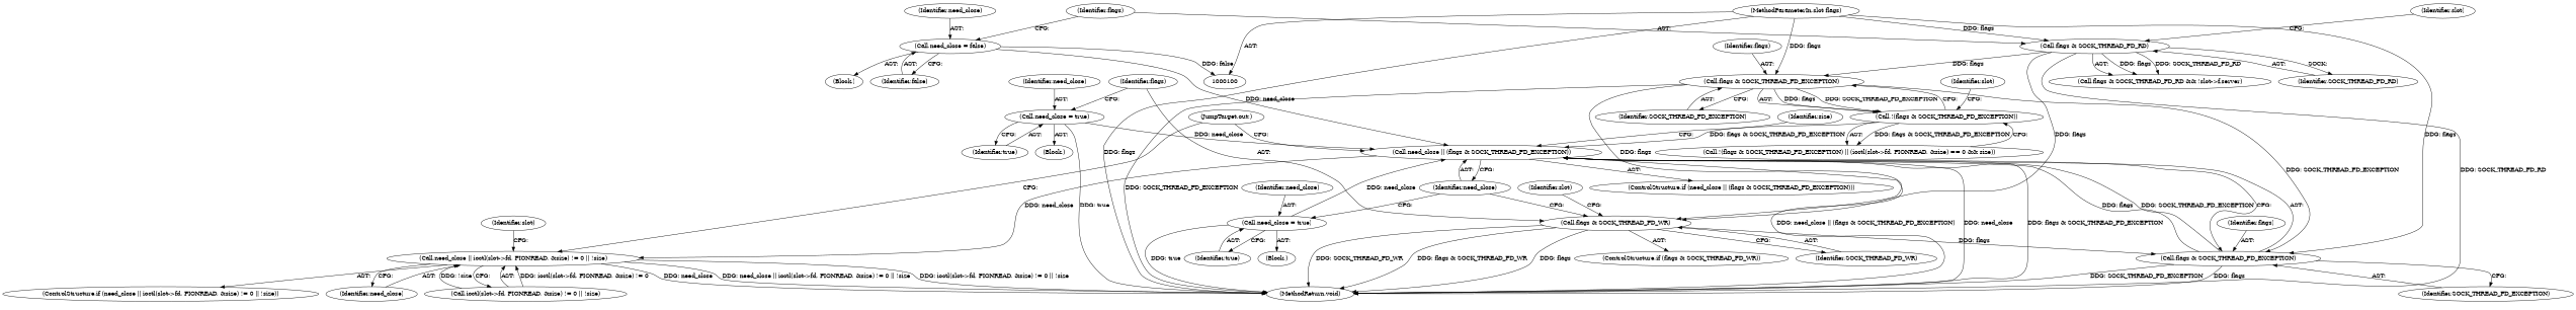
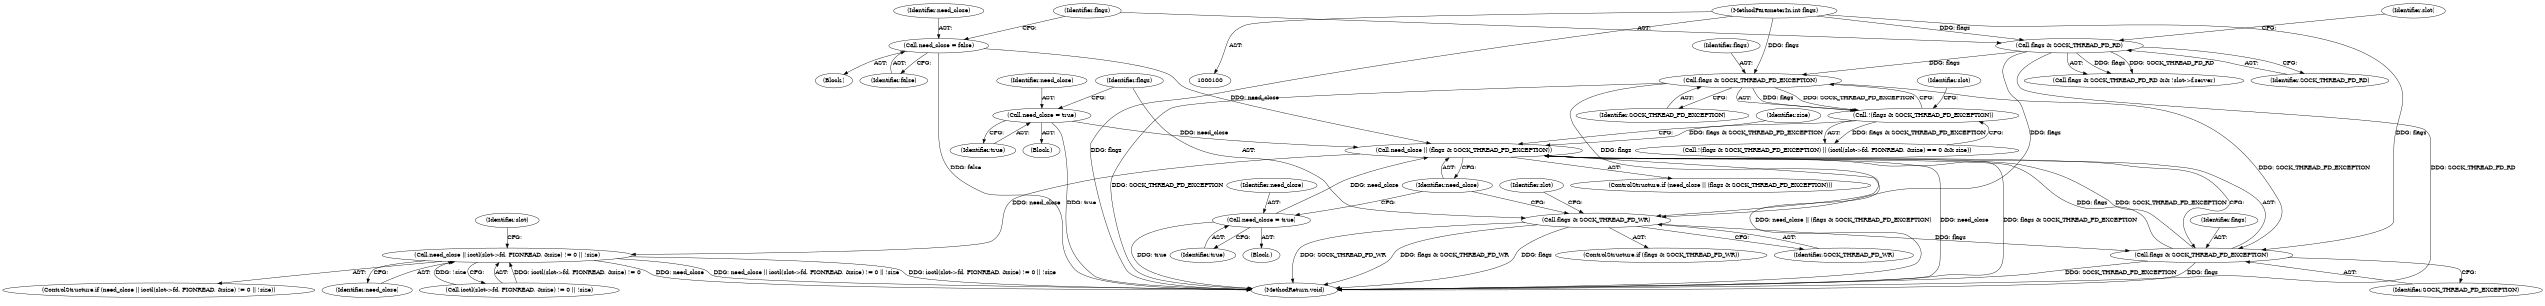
  digraph {
    n1 [label="(Call,need_close || (flags & SOCK_THREAD_FD_EXCEPTION))"]
    n2 [label="(Call,flags & SOCK_THREAD_FD_EXCEPTION)"]
    n3 [label="(Call,need_close || ioctl(slot->fd, FIONREAD, &size) != 0 || !size)"]
    n4 [label="(MethodReturn,void)"]
    n5 [label="(ControlStructure,if (need_close || (flags & SOCK_THREAD_FD_EXCEPTION)))"]
    n6 [label="(Identifier,need_close)"]
    n7 [label="(Identifier,SOCK_THREAD_FD_EXCEPTION)"]
    n8 [label="(ControlStructure,if (need_close || ioctl(slot->fd, FIONREAD, &size) != 0 || !size))"]
    n9 [label="(Call,ioctl(slot->fd, FIONREAD, &size) != 0 || !size)"]
    n10 [label="(Identifier,need_close)"]
    n11 [label="(Call,need_close = true)"]
    n12 [label="(Call,flags & SOCK_THREAD_FD_WR)"]
    n13 [label="(Identifier,true)"]
    n14 [label="(Block,)"]
    n15 [label="(Call,need_close = false)"]
    n16 [label="(Block,)"]
    n17 [label="(Identifier,false)"]
    n18 [label="(Call,need_close = true)"]
    n19 [label="(Identifier,true)"]
    n20 [label="(Block,)"]
    n21 [label="(Identifier,SOCK_THREAD_FD_WR)"]
    n22 [label="(ControlStructure,if (flags & SOCK_THREAD_FD_WR))"]
    n23 [label="(Call,flags & SOCK_THREAD_FD_EXCEPTION)"]
    n24 [label="(Call,!(flags & SOCK_THREAD_FD_EXCEPTION))"]
    n25 [label="(Identifier,SOCK_THREAD_FD_EXCEPTION)"]
    n26 [label="(Call,!(flags & SOCK_THREAD_FD_EXCEPTION) || (ioctl(slot->fd, FIONREAD, &size) == 0 && size))"]
    n27 [label="(Call,flags & SOCK_THREAD_FD_RD)"]
    n28 [label="(Call,flags & SOCK_THREAD_FD_RD && !slot->f.server)"]
    n29 [label="(Identifier,SOCK_THREAD_FD_RD)"]
-   n30 [label="(MethodParameterIn,slot flags)"]
+   n30 [label="(MethodParameterIn,int flags)"]
    1000100
-   n32 [label="(JumpTarget,out:)"]
    n33 [label="(Identifier,need_close)"]
    n34 [label="(Identifier,size)"]
    n35 [label="(Identifier,need_close)"]
    n36 [label="(Identifier,flags)"]
    n37 [label="(Identifier,flags)"]
    n38 [label="(Identifier,need_close)"]
    n39 [label="(Identifier,slot)"]
    n40 [label="(Identifier,flags)"]
    n41 [label="(Identifier,slot)"]
    n42 [label="(Identifier,slot)"]
    n43 [label="(Identifier,slot)"]
    n44 [label="(Identifier,flags)"]
    n1 -> n2 [label="CFG: "]
    n1 -> n3 [label="DDG: need_close"]
    n1 -> n4 [label="DDG: need_close"]
    n1 -> n4 [label="DDG: flags & SOCK_THREAD_FD_EXCEPTION"]
    n1 -> n4 [label="DDG: need_close || (flags & SOCK_THREAD_FD_EXCEPTION)"]
    n1 -> n5 [label="AST: "]
    n1 -> n6 [label="CFG: "]
    n2 -> n1 [label="AST: "]
    n2 -> n1 [label="DDG: flags"]
    n2 -> n1 [label="DDG: SOCK_THREAD_FD_EXCEPTION"]
    n2 -> n4 [label="DDG: SOCK_THREAD_FD_EXCEPTION"]
    n2 -> n4 [label="DDG: flags"]
    n2 -> n7 [label="CFG: "]
    n3 -> n4 [label="DDG: need_close"]
    n3 -> n4 [label="DDG: need_close || ioctl(slot->fd, FIONREAD, &size) != 0 || !size"]
    n3 -> n4 [label="DDG: ioctl(slot->fd, FIONREAD, &size) != 0 || !size"]
    n3 -> n8 [label="AST: "]
    n3 -> n9 [label="CFG: "]
    n3 -> n10 [label="CFG: "]
    n6 -> n1 [label="AST: "]
    n6 -> n11 [label="CFG: "]
    n6 -> n12 [label="CFG: "]
    n7 -> n2 [label="AST: "]
    n9 -> n3 [label="AST: "]
    n9 -> n3 [label="DDG: ioctl(slot->fd, FIONREAD, &size) != 0"]
    n9 -> n3 [label="DDG: !size"]
    n10 -> n3 [label="AST: "]
    n11 -> n1 [label="DDG: need_close"]
    n11 -> n4 [label="DDG: true"]
    n11 -> n13 [label="CFG: "]
    n11 -> n14 [label="AST: "]
    n12 -> n2 [label="DDG: flags"]
    n12 -> n4 [label="DDG: SOCK_THREAD_FD_WR"]
    n12 -> n4 [label="DDG: flags & SOCK_THREAD_FD_WR"]
    n12 -> n4 [label="DDG: flags"]
    n12 -> n21 [label="CFG: "]
    n12 -> n22 [label="AST: "]
    n13 -> n11 [label="AST: "]
    n15 -> n1 [label="DDG: need_close"]
-   n15 -> 1000100 [label="DDG: false"]
+   n15 -> n4 [label="DDG: false"]
    n15 -> n16 [label="AST: "]
    n15 -> n17 [label="CFG: "]
    n17 -> n15 [label="AST: "]
    n18 -> n1 [label="DDG: need_close"]
    n18 -> n4 [label="DDG: true"]
    n18 -> n19 [label="CFG: "]
    n18 -> n20 [label="AST: "]
    n19 -> n18 [label="AST: "]
    n21 -> n12 [label="AST: "]
    n23 -> n2 [label="DDG: SOCK_THREAD_FD_EXCEPTION"]
    n23 -> n4 [label="DDG: SOCK_THREAD_FD_EXCEPTION"]
    n23 -> n12 [label="DDG: flags"]
    n23 -> n24 [label="AST: "]
    n23 -> n24 [label="DDG: flags"]
    n23 -> n24 [label="DDG: SOCK_THREAD_FD_EXCEPTION"]
    n23 -> n25 [label="CFG: "]
    n24 -> n1 [label="DDG: flags & SOCK_THREAD_FD_EXCEPTION"]
    n24 -> n23 [label="CFG: "]
    n24 -> n26 [label="AST: "]
    n24 -> n26 [label="DDG: flags & SOCK_THREAD_FD_EXCEPTION"]
    n25 -> n23 [label="AST: "]
    n26 -> n24 [label="CFG: "]
    n27 -> n4 [label="DDG: SOCK_THREAD_FD_RD"]
    n27 -> n12 [label="DDG: flags"]
    n27 -> n23 [label="DDG: flags"]
    n27 -> n28 [label="AST: "]
    n27 -> n28 [label="DDG: flags"]
    n27 -> n28 [label="DDG: SOCK_THREAD_FD_RD"]
-   n27 -> n29 [label="SOCK: "]
+   n27 -> n29 [label="CFG: "]
    n29 -> n27 [label="AST: "]
    n30 -> n2 [label="DDG: flags"]
    n30 -> n4 [label="DDG: flags"]
    n30 -> n23 [label="DDG: flags"]
    n30 -> n27 [label="DDG: flags"]
    n30 -> 1000100 [label="AST: "]
-   n32 -> n1 [label="CFG: "]
-   n32 -> n3 [label="CFG: "]
    n33 -> n11 [label="AST: "]
    n34 -> n1 [label="CFG: "]
    n35 -> n15 [label="AST: "]
    n36 -> n23 [label="AST: "]
    n37 -> n15 [label="CFG: "]
    n37 -> n27 [label="AST: "]
    n38 -> n18 [label="AST: "]
    n39 -> n27 [label="CFG: "]
    n40 -> n12 [label="AST: "]
    n40 -> n18 [label="CFG: "]
    n41 -> n3 [label="CFG: "]
    n42 -> n12 [label="CFG: "]
    n43 -> n24 [label="CFG: "]
    n44 -> n2 [label="AST: "]
  }
